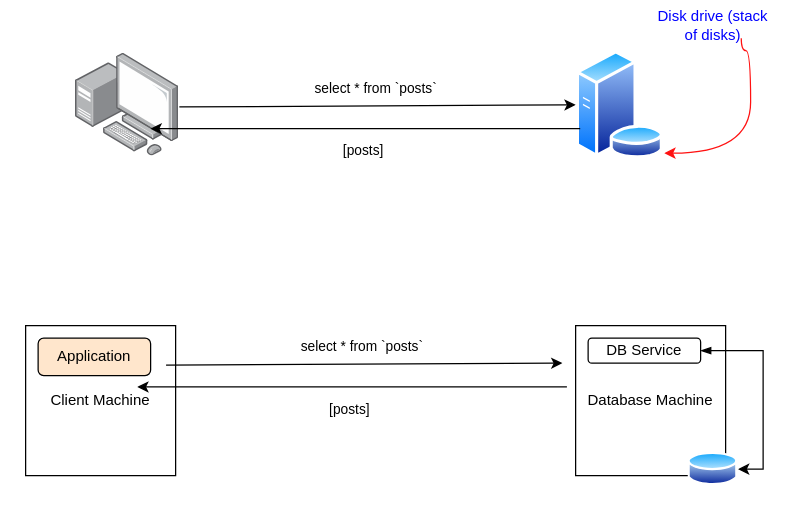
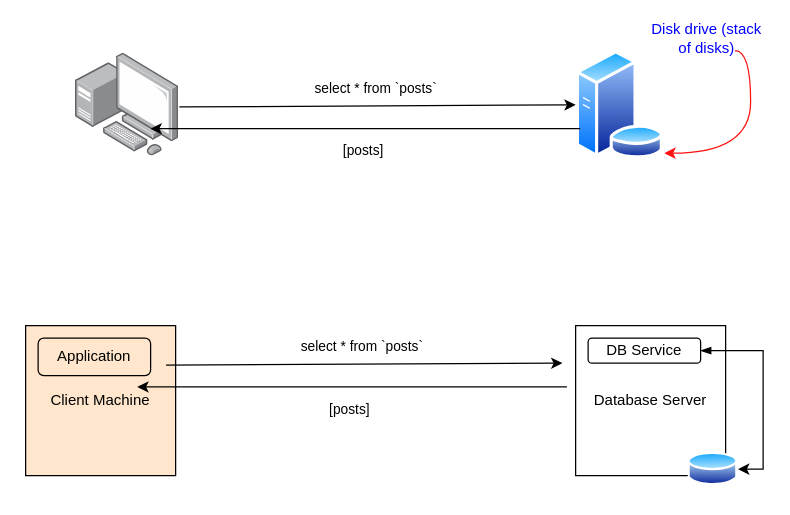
  <mxCell id="0" />
  <mxCell id="1" parent="0" />
  <mxCell id="2" value="" style="points=[];aspect=fixed;html=1;align=center;shadow=0;dashed=0;image;image=img/lib/allied_telesis/computer_and_terminals/Personal_Computer_with_Server.svg;" parent="1" vertex="1"><mxGeometry x="60" y="42.1" width="82.4" height="82.4" as="geometry" /></mxCell>
  <mxCell id="3" value="" style="aspect=fixed;perimeter=ellipsePerimeter;html=1;align=center;shadow=0;dashed=0;spacingTop=3;image;image=img/lib/active_directory/database_server.svg;" parent="1" vertex="1"><mxGeometry x="460" y="40" width="71" height="86.59" as="geometry" /></mxCell>
  <mxCell id="4" value="select * from `posts`" style="endArrow=classic;html=1;exitX=1.007;exitY=0.521;exitDx=0;exitDy=0;exitPerimeter=0;" parent="1" source="2" target="3" edge="1"><mxGeometry x="-0.009" y="14" width="50" height="50" relative="1" as="geometry"><mxPoint x="320" y="320" as="sourcePoint" /><mxPoint x="370" y="270" as="targetPoint" /><mxPoint as="offset" /></mxGeometry></mxCell>
  <mxCell id="5" value="[posts]" style="endArrow=classic;html=1;exitX=0;exitY=0.75;exitDx=0;exitDy=0;entryX=0.728;entryY=0.732;entryDx=0;entryDy=0;entryPerimeter=0;" parent="1" source="3" target="2" edge="1"><mxGeometry x="0.011" y="18" width="50" height="50" relative="1" as="geometry"><mxPoint x="320" y="320" as="sourcePoint" /><mxPoint x="370" y="270" as="targetPoint" /><mxPoint as="offset" /></mxGeometry></mxCell>
- <mxCell id="6" value="Client Machine" style="whiteSpace=wrap;html=1;aspect=fixed;" parent="1" vertex="1"><mxGeometry x="20" y="260" width="120" height="120" as="geometry" /></mxCell>
+ <mxCell id="6" value="Client Machine" style="whiteSpace=wrap;html=1;aspect=fixed;fillColor=#ffe6cc;" parent="1" vertex="1"><mxGeometry x="20" y="260" width="120" height="120" as="geometry" /></mxCell>
  <mxCell id="7" value="select * from `posts`" style="endArrow=classic;html=1;exitX=1.007;exitY=0.521;exitDx=0;exitDy=0;exitPerimeter=0;" parent="1" edge="1"><mxGeometry x="-0.009" y="14" width="50" height="50" relative="1" as="geometry"><mxPoint x="132.357" y="291.63" as="sourcePoint" /><mxPoint x="449.38" y="289.996" as="targetPoint" /><mxPoint as="offset" /></mxGeometry></mxCell>
  <mxCell id="8" value="[posts]" style="endArrow=classic;html=1;exitX=0;exitY=0.75;exitDx=0;exitDy=0;entryX=0.728;entryY=0.732;entryDx=0;entryDy=0;entryPerimeter=0;" parent="1" edge="1"><mxGeometry x="0.011" y="18" width="50" height="50" relative="1" as="geometry"><mxPoint x="453.026" y="309.007" as="sourcePoint" /><mxPoint x="109.367" y="309.017" as="targetPoint" /><mxPoint as="offset" /></mxGeometry></mxCell>
  <mxCell id="9" value="Application" style="rounded=1;whiteSpace=wrap;html=1;fillColor=#ffe6cc;" parent="1" vertex="1"><mxGeometry x="30" y="270" width="90" height="30" as="geometry" /></mxCell>
- <mxCell id="10" value="Database Machine" style="whiteSpace=wrap;html=1;aspect=fixed;" parent="1" vertex="1"><mxGeometry x="460" y="260" width="120" height="120" as="geometry" /></mxCell>
+ <mxCell id="10" value="Database Server" style="whiteSpace=wrap;html=1;aspect=fixed;" parent="1" vertex="1"><mxGeometry x="460" y="260" width="120" height="120" as="geometry" /></mxCell>
  <mxCell id="11" value="" style="aspect=fixed;perimeter=ellipsePerimeter;html=1;align=center;shadow=0;dashed=0;spacingTop=3;image;image=img/lib/active_directory/database.svg;" parent="1" vertex="1"><mxGeometry x="550" y="360" width="40" height="29.6" as="geometry" /></mxCell>
  <mxCell id="12" style="edgeStyle=orthogonalEdgeStyle;rounded=0;orthogonalLoop=1;jettySize=auto;html=1;entryX=1;entryY=0.5;entryDx=0;entryDy=0;exitX=1;exitY=0.5;exitDx=0;exitDy=0;startArrow=blockThin;startFill=1;" parent="1" source="13" target="11" edge="1"><mxGeometry relative="1" as="geometry" /></mxCell>
  <mxCell id="13" value="DB Service" style="rounded=1;whiteSpace=wrap;html=1;" parent="1" vertex="1"><mxGeometry x="470" y="270" width="90" height="20" as="geometry" /></mxCell>
  <mxCell id="14" style="edgeStyle=orthogonalEdgeStyle;curved=1;rounded=0;orthogonalLoop=1;jettySize=auto;html=1;exitX=0.75;exitY=1;exitDx=0;exitDy=0;startArrow=none;startFill=0;strokeColor=#FF1212;strokeWidth=1;fillColor=#FF0505;fontSize=12;fontColor=#0000FF;" parent="1" source="15" edge="1"><mxGeometry relative="1" as="geometry"><mxPoint x="531" y="122" as="targetPoint" /><Array as="points"><mxPoint x="600" y="40" /><mxPoint x="600" y="122" /></Array></mxGeometry></mxCell>
- <mxCell id="15" value="Disk drive (stack of disks)" style="text;html=1;strokeColor=none;fillColor=none;align=center;verticalAlign=middle;whiteSpace=wrap;rounded=0;fontSize=12;fontColor=#0000FF;" parent="1" vertex="1"><mxGeometry x="525" y="10" width="90" height="20" as="geometry" /></mxCell>
+ <mxCell id="15" value="Disk drive (stack of disks)" style="text;html=1;strokeColor=none;fillColor=none;align=center;verticalAlign=middle;whiteSpace=wrap;rounded=0;fontSize=12;fontColor=#0000FF;" parent="1" vertex="1"><mxGeometry x="520" y="20" width="90" height="20" as="geometry" /></mxCell>
